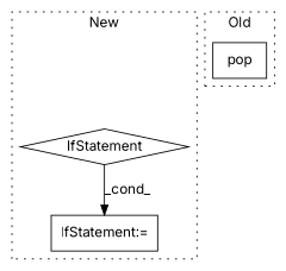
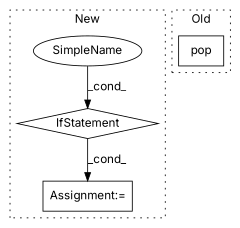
  digraph {
    fontname=Inter
    node [fontname=Inter shape=box]
    edge [fontname=Inter]
-   n2 [a=7 l="57,2" label="IfStatement:=" s="8374,8451"]
+   n1 [a=42 label=SimpleName shape=ellipse]
+   n2 [a=7 l="57,2" label="Assignment:=" s="8374,8451"]
    n3 [a=25 l="4,2" label=IfStatement s="8274,8289" shape=diamond]
    n4 [a=32 l=5 label=pop s=6067]
    subgraph cluster_1 {
      label=New
      style=dotted
+     n1
      n2
      n3
    }
    subgraph cluster_2 {
      label=Old
      style=dotted
      n4
    }
+   n1 -> n3 [label=_cond_]
    n3 -> n2 [label=_cond_]
  }
